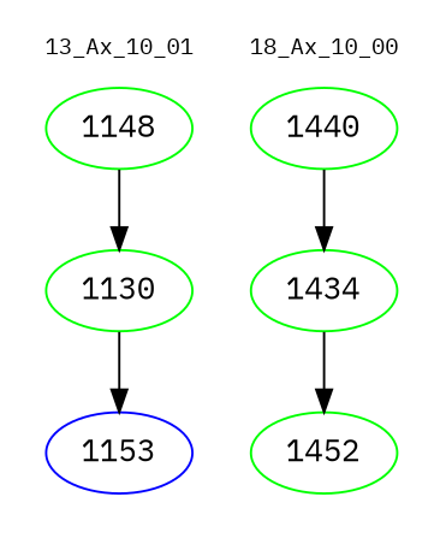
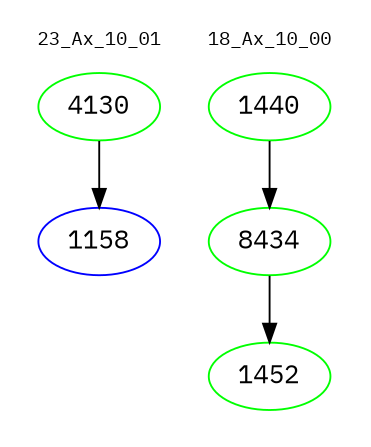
  digraph {
    fontname="IBM Plex Mono"
    node [color=green fontname="IBM Plex Mono"]
    edge [color=black fontname="IBM Plex Mono"]
-   n1 [label=1148]
-   n2 [label=1130]
-   n3 [color=blue label=1153]
+   n2 [label=4130]
+   n3 [color=blue label=1158]
    n4 [label=1440]
-   n5 [label=1434]
+   n5 [label=8434]
    n6 [label=1452]
    subgraph cluster_1 {
      color=white
      fontsize=10
-     label="13_Ax_10_01"
-     n1
+     label="23_Ax_10_01"
      n2
      n3
    }
    subgraph cluster_2 {
      color=white
      fontsize=10
      label="18_Ax_10_00"
      n4
      n5
      n6
    }
-   n1 -> n2
    n2 -> n3
    n4 -> n5
    n5 -> n6
  }
